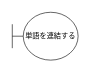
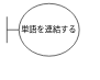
  <mxCell id="0" />
  <mxCell id="1" parent="0" />
- <mxCell id="2" value="単語を連結する" style="shape=umlBoundary;whiteSpace=wrap;html=1;" vertex="1" parent="1"><mxGeometry x="20" y="20" width="110" height="80" as="geometry" /></mxCell>
+ <mxCell id="2" value="単語を連結する" style="shape=umlBoundary;whiteSpace=wrap;html=1;" vertex="1" parent="1"><mxGeometry x="10" y="5" width="110" height="80" as="geometry" /></mxCell>
